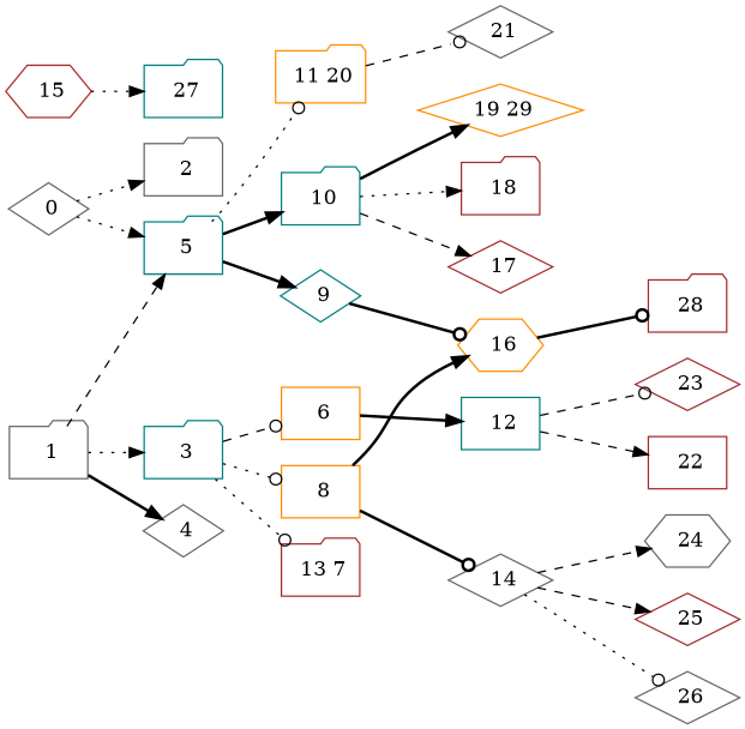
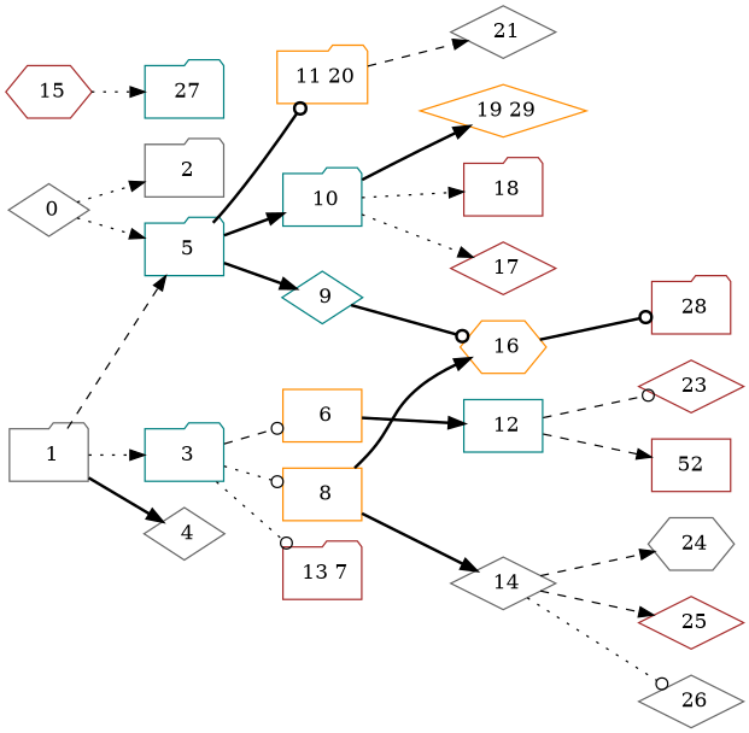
  digraph {
    rankdir=LR
    node [color=gray40 shape=folder]
    edge [arrowhead=normal style=bold]
    " 2"
    " 0" [shape=diamond]
    " 5" [color=teal]
    " 1"
    " 3" [color=teal]
    " 4" [shape=diamond]
    " 6" [color=darkorange shape=box]
    " 8" [color=darkorange shape=box]
    " 13 7" [color=brown]
    " 9" [color=teal shape=diamond]
    " 11 20" [color=darkorange]
    " 10" [color=teal]
    " 12" [color=teal shape=box]
    " 14" [shape=diamond]
    " 16" [color=darkorange shape=hexagon]
    " 21" [shape=diamond]
    " 17" [color=brown shape=diamond]
    " 19 29" [color=darkorange shape=diamond]
    " 18" [color=brown]
-   " 22" [color=brown shape=box]
+   " 22" [color=brown shape=box label=52]
    " 23" [color=brown shape=diamond]
    " 24" [shape=hexagon]
    " 25" [color=brown shape=diamond]
    " 26" [shape=diamond]
    " 15" [color=brown shape=hexagon]
    " 27" [color=teal]
    " 28" [color=brown]
    " 0" -> " 2" [style=dotted]
    " 0" -> " 5" [style=dotted]
    " 5" -> " 9"
-   " 5" -> " 11 20" [arrowhead=odot style=dotted]
+   " 5" -> " 11 20" [arrowhead=odot]
    " 5" -> " 10"
    " 1" -> " 5" [style=dashed]
    " 1" -> " 3" [style=dotted]
    " 1" -> " 4"
    " 3" -> " 6" [arrowhead=odot style=dashed]
    " 3" -> " 8" [arrowhead=odot style=dotted]
    " 3" -> " 13 7" [arrowhead=odot style=dotted]
    " 6" -> " 12"
-   " 8" -> " 14" [arrowhead=odot]
+   " 8" -> " 14"
    " 8" -> " 16"
    " 9" -> " 16" [arrowhead=odot]
-   " 11 20" -> " 21" [arrowhead=odot style=dashed]
-   " 10" -> " 17" [style=dashed]
+   " 11 20" -> " 21" [style=dashed]
+   " 10" -> " 17" [style=dotted]
    " 10" -> " 19 29"
    " 10" -> " 18" [style=dotted]
    " 12" -> " 22" [style=dashed]
    " 12" -> " 23" [arrowhead=odot style=dashed]
    " 14" -> " 24" [style=dashed]
    " 14" -> " 25" [style=dashed]
    " 14" -> " 26" [arrowhead=odot style=dotted]
    " 16" -> " 28" [arrowhead=odot]
    " 15" -> " 27" [style=dotted]
  }
